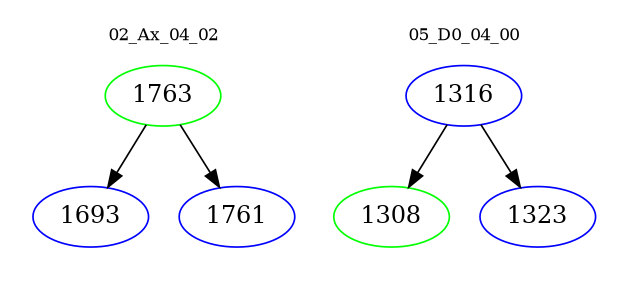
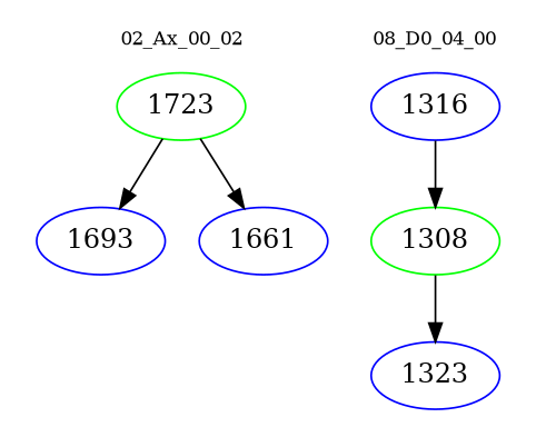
  digraph {
    node [color=blue]
    edge [color=black]
-   n1 [color=green label=1763]
+   n1 [color=green label=1723]
    n2 [label=1693]
-   n3 [label=1761]
+   n3 [label=1661]
    n4 [label=1316]
    n5 [color=green label=1308]
    n6 [label=1323]
    subgraph cluster_1 {
      color=white
      fontsize=10
-     label="02_Ax_04_02"
+     label="02_Ax_00_02"
      n1
      n2
      n3
    }
    subgraph cluster_2 {
      color=white
      fontsize=10
-     label="05_D0_04_00"
+     label="08_D0_04_00"
      n4
      n5
      n6
    }
    n1 -> n2
    n1 -> n3
    n4 -> n5
-   n4 -> n6
+   n5 -> n6
  }
